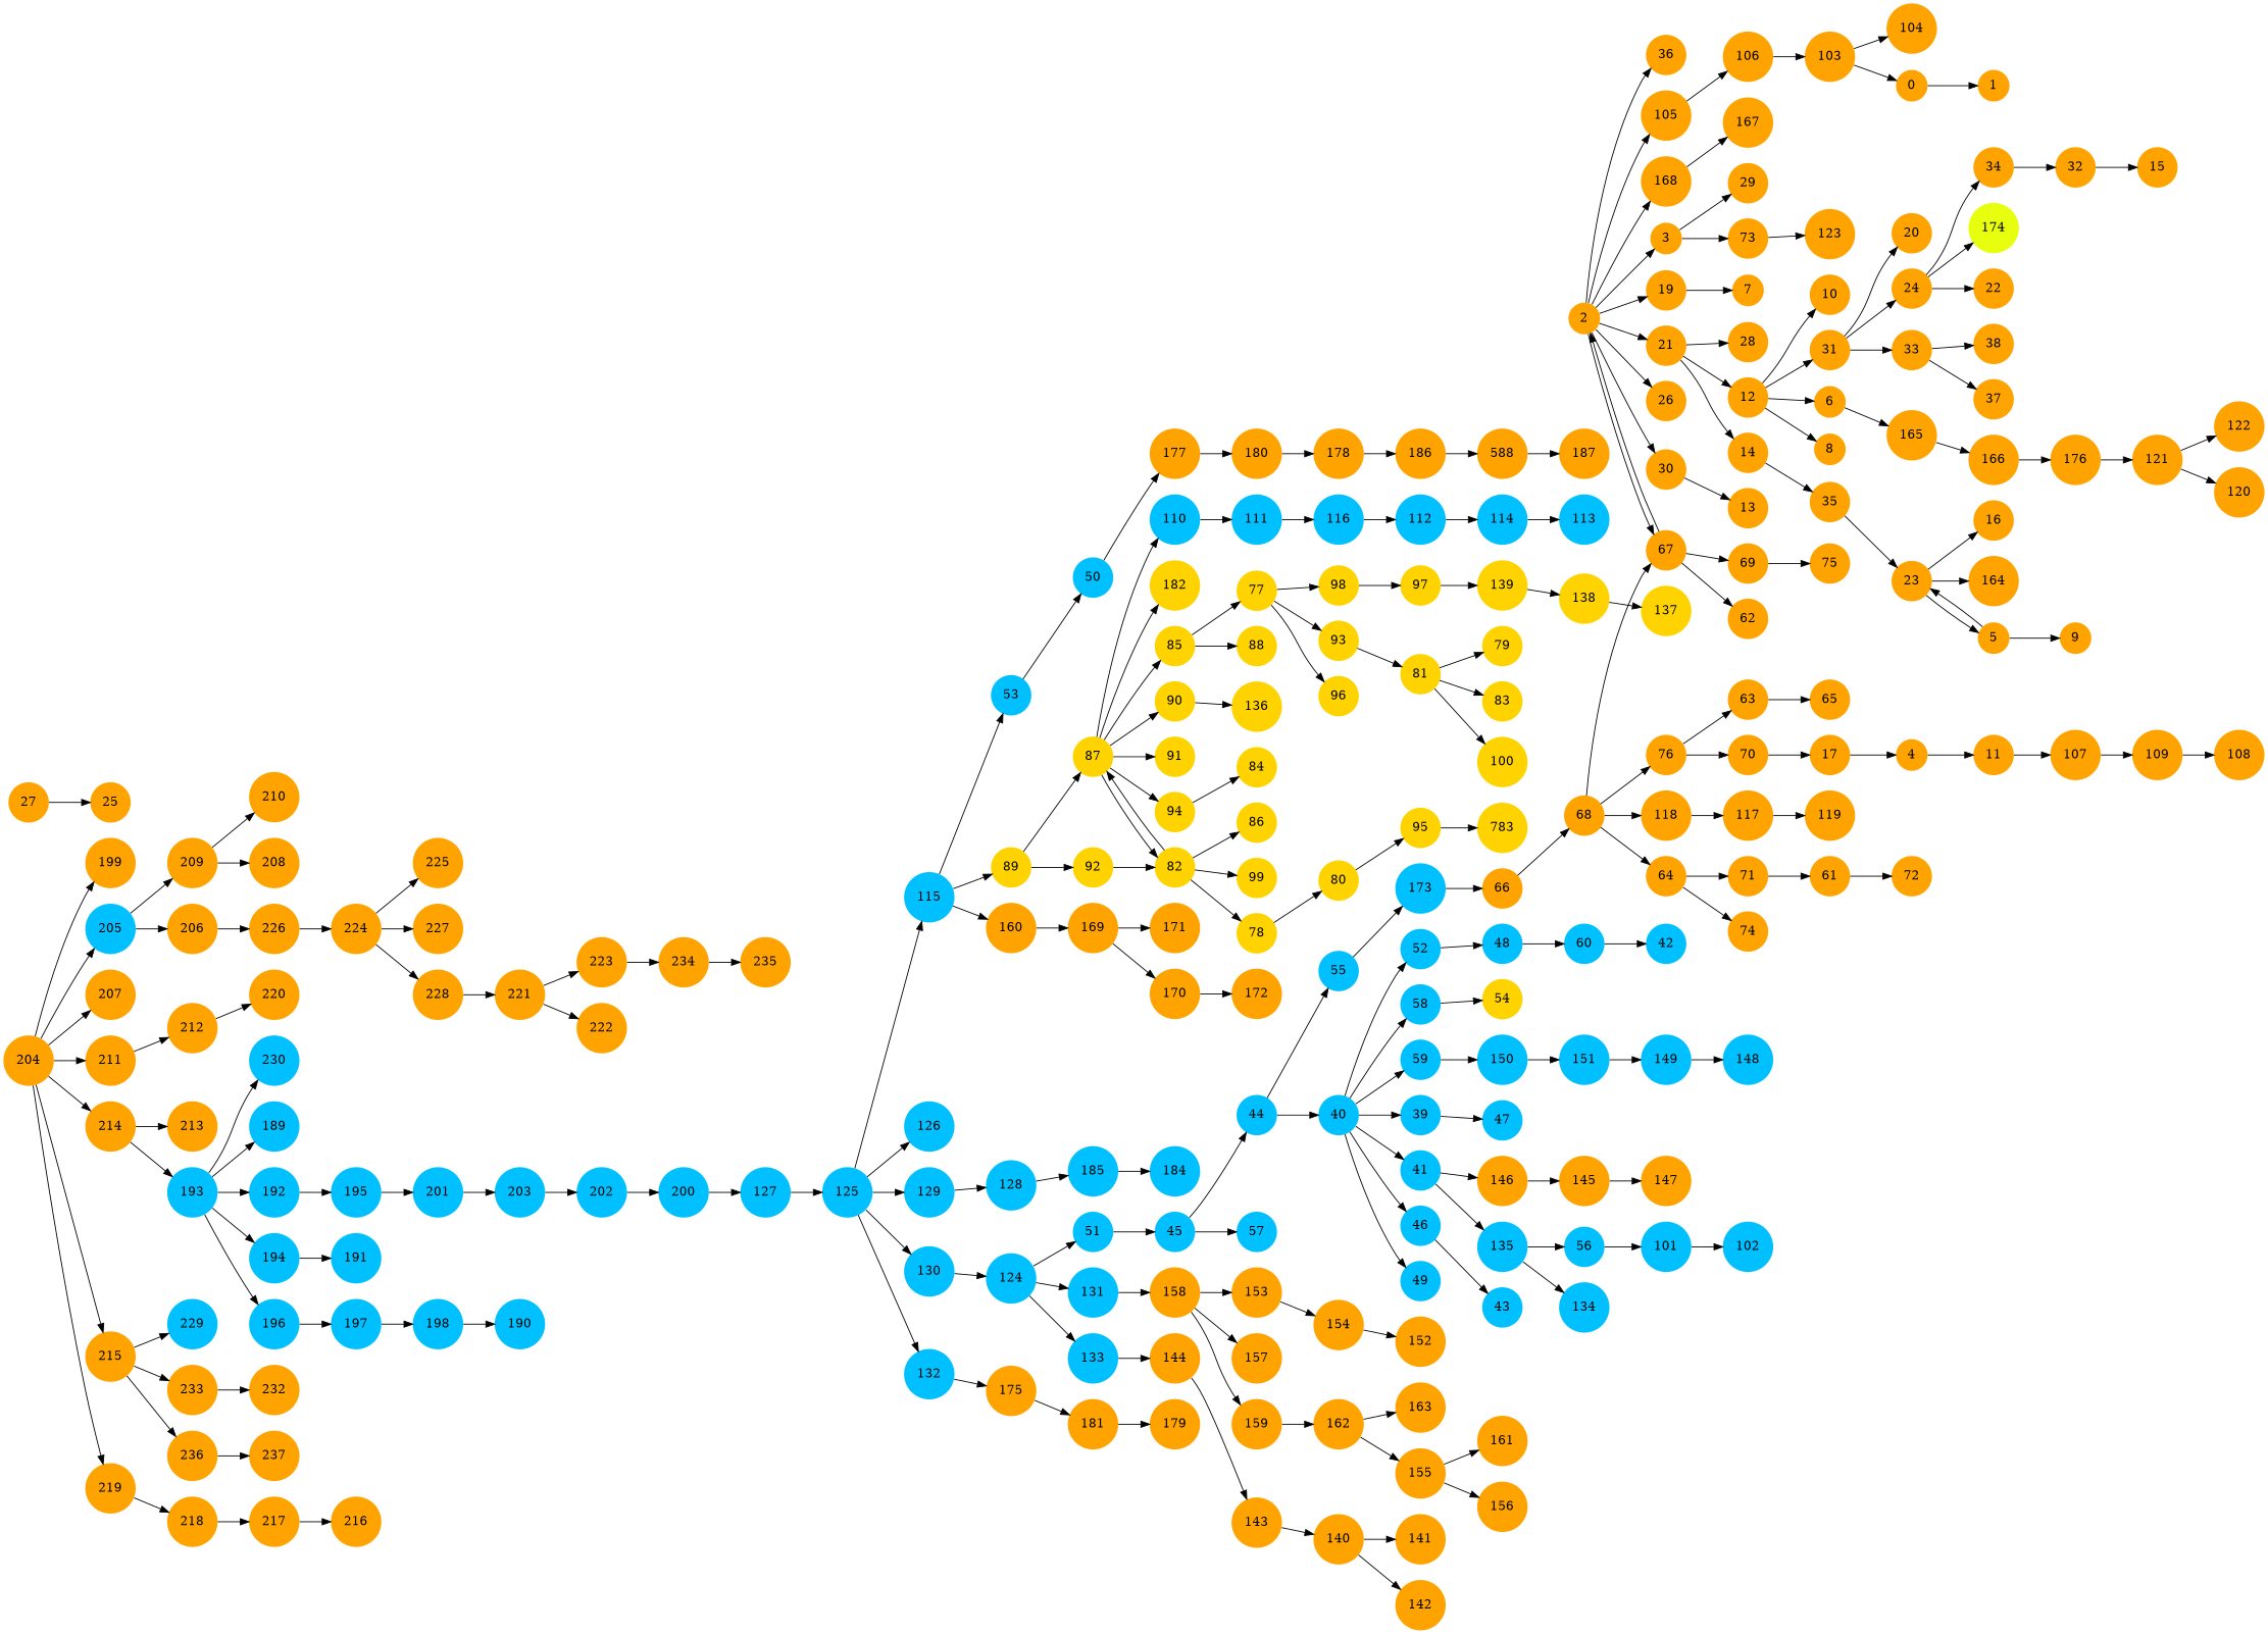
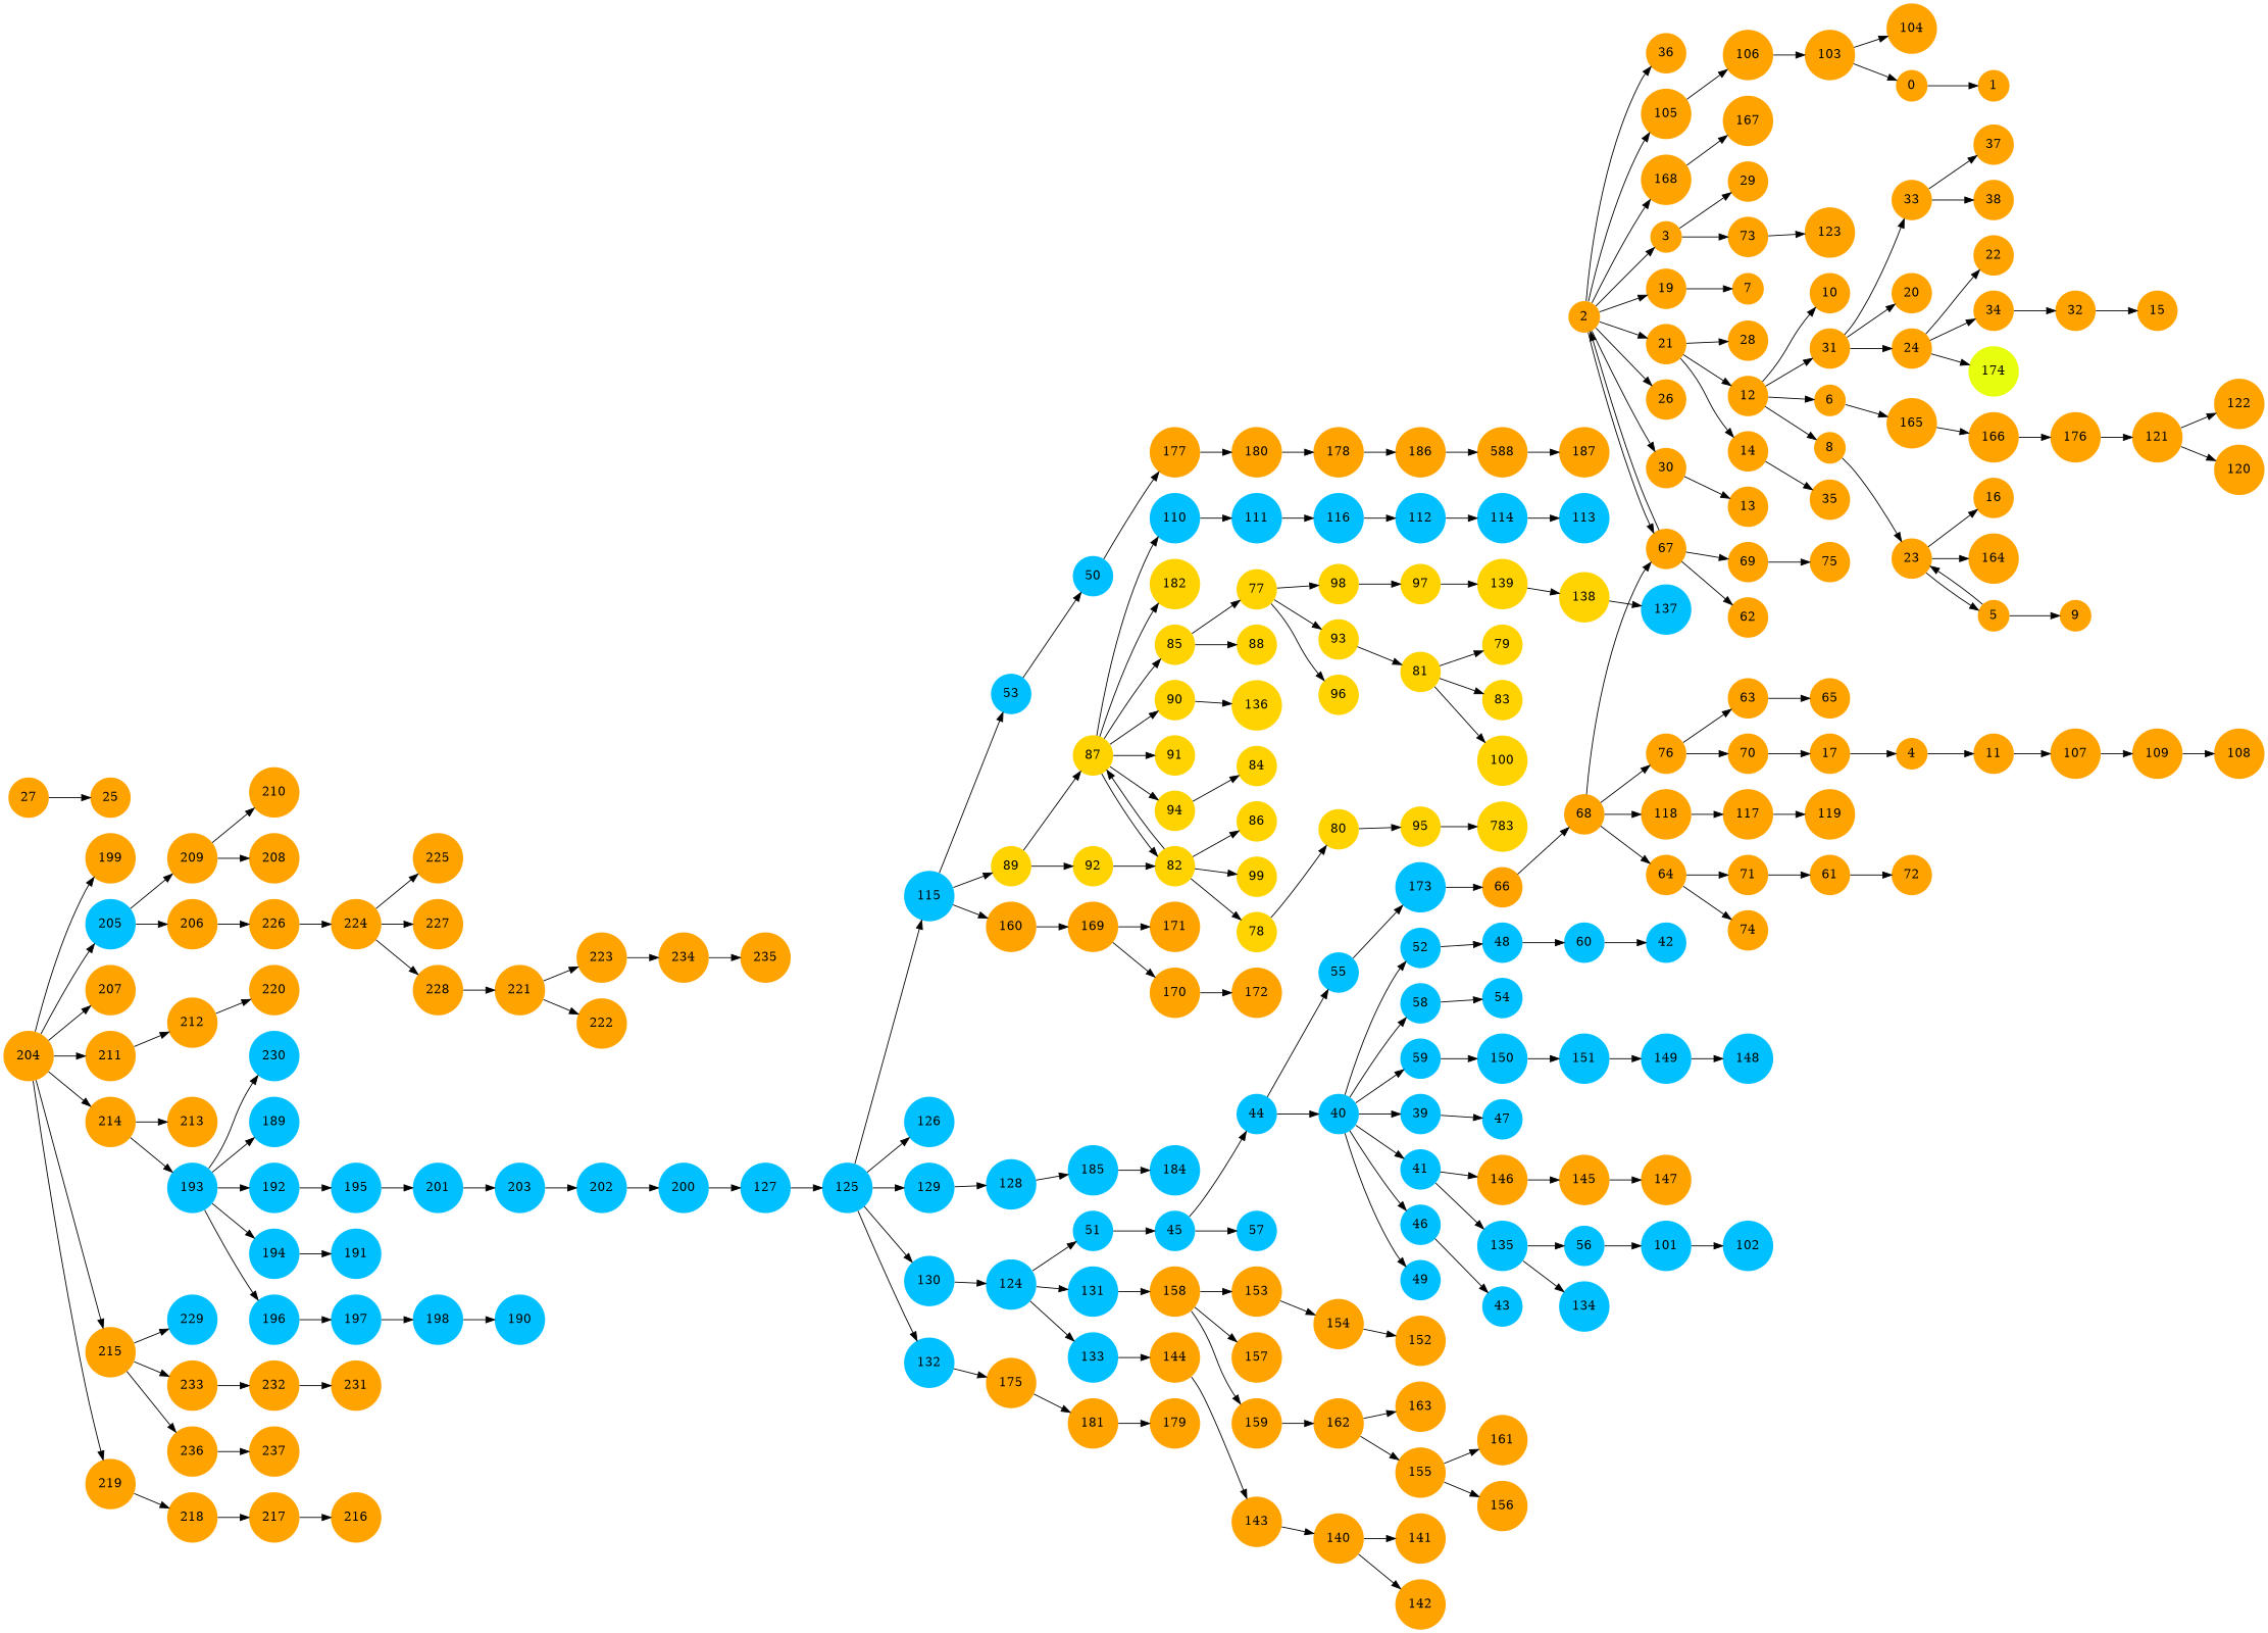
  digraph {
    rankdir=LR
    node [fillcolor="#ffa300" penwidth=0 shape=circle style=filled]
    0
    1
    2
    3
    19
    21
    26
    30
    36
    67
    105
    168
    29
    73
    7
    12
    14
    28
    13
    62
    69
    106
    167
    123
    4
    11
    107
    5
    9
    23
    16
    164
    6
    165
    166
    8
    109
    10
    31
    20
    24
    33
    35
    17
    27
    25
    22
    34
    174 [fillcolor="#e7ff0f"]
    32
    37
    38
    15
    39 [fillcolor="#00c0ff"]
    47 [fillcolor="#00c0ff"]
    40 [fillcolor="#00c0ff"]
    41 [fillcolor="#00c0ff"]
    46 [fillcolor="#00c0ff"]
    49 [fillcolor="#00c0ff"]
    52 [fillcolor="#00c0ff"]
    58 [fillcolor="#00c0ff"]
    59 [fillcolor="#00c0ff"]
    135 [fillcolor="#00c0ff"]
    146
    43 [fillcolor="#00c0ff"]
    48 [fillcolor="#00c0ff"]
-   54 [fillcolor="#ffd300"]
+   54 [fillcolor="#00c0ff"]
    150 [fillcolor="#00c0ff"]
    56 [fillcolor="#00c0ff"]
    134 [fillcolor="#00c0ff"]
    145
    42 [fillcolor="#00c0ff"]
    44 [fillcolor="#00c0ff"]
    55 [fillcolor="#00c0ff"]
    173 [fillcolor="#00c0ff"]
    45 [fillcolor="#00c0ff"]
    57 [fillcolor="#00c0ff"]
    60 [fillcolor="#00c0ff"]
    50 [fillcolor="#00c0ff"]
    177
    180
    51 [fillcolor="#00c0ff"]
    53 [fillcolor="#00c0ff"]
    66
    101 [fillcolor="#00c0ff"]
    102 [fillcolor="#00c0ff"]
    151 [fillcolor="#00c0ff"]
    61
    72
    63
    65
    64
    71
    74
    68
    76
    118
    75
    70
    117
    77 [fillcolor="#ffd300"]
    93 [fillcolor="#ffd300"]
    96 [fillcolor="#ffd300"]
    98 [fillcolor="#ffd300"]
    81 [fillcolor="#ffd300"]
    97 [fillcolor="#ffd300"]
    78 [fillcolor="#ffd300"]
    80 [fillcolor="#ffd300"]
    95 [fillcolor="#ffd300"]
    79 [fillcolor="#ffd300"]
    n111 [fillcolor="#ffd300" label=783]
    83 [fillcolor="#ffd300"]
    100 [fillcolor="#ffd300"]
    82 [fillcolor="#ffd300"]
    86 [fillcolor="#ffd300"]
    87 [fillcolor="#ffd300"]
    99 [fillcolor="#ffd300"]
    85 [fillcolor="#ffd300"]
    90 [fillcolor="#ffd300"]
    91 [fillcolor="#ffd300"]
    94 [fillcolor="#ffd300"]
    110 [fillcolor="#00c0ff"]
    182 [fillcolor="#ffd300"]
    84 [fillcolor="#ffd300"]
    88 [fillcolor="#ffd300"]
    136 [fillcolor="#ffd300"]
    111 [fillcolor="#00c0ff"]
    89 [fillcolor="#ffd300"]
    92 [fillcolor="#ffd300"]
    139 [fillcolor="#ffd300"]
    138 [fillcolor="#ffd300"]
    103
    104
    108
    116 [fillcolor="#00c0ff"]
    112 [fillcolor="#00c0ff"]
    114 [fillcolor="#00c0ff"]
    113 [fillcolor="#00c0ff"]
    115 [fillcolor="#00c0ff"]
    160
    169
    119
    121
    120
    122
    124 [fillcolor="#00c0ff"]
    131 [fillcolor="#00c0ff"]
    133 [fillcolor="#00c0ff"]
    158
    144
    125 [fillcolor="#00c0ff"]
    126 [fillcolor="#00c0ff"]
    129 [fillcolor="#00c0ff"]
    130 [fillcolor="#00c0ff"]
    132 [fillcolor="#00c0ff"]
    128 [fillcolor="#00c0ff"]
    175
    127 [fillcolor="#00c0ff"]
    185 [fillcolor="#00c0ff"]
    184 [fillcolor="#00c0ff"]
    153
    157
    159
    181
    143
-   137 [fillcolor="#ffd300"]
+   137 [fillcolor="#00c0ff"]
    140
    141
    142
    147
    148 [fillcolor="#00c0ff"]
    149 [fillcolor="#00c0ff"]
    154
    152
    155
    156
    161
    162
    163
    170
    171
    176
    172
    179
    178
    186
    n187 [label=588]
    187
    189 [fillcolor="#00c0ff"]
    190 [fillcolor="#00c0ff"]
    191 [fillcolor="#00c0ff"]
    192 [fillcolor="#00c0ff"]
    195 [fillcolor="#00c0ff"]
    201 [fillcolor="#00c0ff"]
    193 [fillcolor="#00c0ff"]
    194 [fillcolor="#00c0ff"]
    196 [fillcolor="#00c0ff"]
    230 [fillcolor="#00c0ff"]
    197 [fillcolor="#00c0ff"]
    203 [fillcolor="#00c0ff"]
    198 [fillcolor="#00c0ff"]
    200 [fillcolor="#00c0ff"]
    202 [fillcolor="#00c0ff"]
    204
    199
    205 [fillcolor="#00c0ff"]
    207
    211
    214
    215
    219
    206
    209
    212
    213
    229 [fillcolor="#00c0ff"]
    233
    236
    218
    226
    208
    210
    224
    220
    232
    237
    217
    216
    221
    222
    223
    234
    235
    225
    227
    228
+   231
    0 -> 1
    2 -> 3
    2 -> 19
    2 -> 21
    2 -> 26
    2 -> 30
    2 -> 36
    2 -> 67
    2 -> 105
    2 -> 168
    3 -> 29
    3 -> 73
    19 -> 7
    21 -> 12
    21 -> 14
    21 -> 28
    30 -> 13
    67 -> 2
    67 -> 62
    67 -> 69
    105 -> 106
    168 -> 167
    73 -> 123
    12 -> 6
    12 -> 8
    12 -> 10
    12 -> 31
    14 -> 35
    69 -> 75
    106 -> 103
    4 -> 11
    11 -> 107
    107 -> 109
    5 -> 9
    5 -> 23
    23 -> 5
    23 -> 16
    23 -> 164
    6 -> 165
    165 -> 166
    166 -> 176
-   35 -> 23
+   8 -> 23
    109 -> 108
    31 -> 20
    31 -> 24
    31 -> 33
    24 -> 22
    24 -> 34
    24 -> 174
    33 -> 37
    33 -> 38
    17 -> 4
    27 -> 25
    34 -> 32
    32 -> 15
    39 -> 47
    40 -> 39
    40 -> 41
    40 -> 46
    40 -> 49
    40 -> 52
    40 -> 58
    40 -> 59
    41 -> 135
    41 -> 146
    46 -> 43
    52 -> 48
    58 -> 54
    59 -> 150
    135 -> 56
    135 -> 134
    146 -> 145
    48 -> 60
    150 -> 151
    56 -> 101
    145 -> 147
    44 -> 40
    44 -> 55
    55 -> 173
    173 -> 66
    45 -> 44
    45 -> 57
    60 -> 42
    50 -> 177
    177 -> 180
    180 -> 178
    51 -> 45
    53 -> 50
    66 -> 68
    101 -> 102
    151 -> 149
    61 -> 72
    63 -> 65
    64 -> 71
    64 -> 74
    71 -> 61
    68 -> 67
    68 -> 64
    68 -> 76
    68 -> 118
    76 -> 63
    76 -> 70
    118 -> 117
    70 -> 17
    117 -> 119
    77 -> 93
    77 -> 96
    77 -> 98
    93 -> 81
    98 -> 97
    81 -> 79
    81 -> 83
    81 -> 100
    97 -> 139
    78 -> 80
    80 -> 95
    95 -> n111
    82 -> 78
    82 -> 86
    82 -> 87
    82 -> 99
    87 -> 82
    87 -> 85
    87 -> 90
    87 -> 91
    87 -> 94
    87 -> 110
    87 -> 182
    85 -> 77
    85 -> 88
    90 -> 136
    94 -> 84
    110 -> 111
    111 -> 116
    89 -> 87
    89 -> 92
    92 -> 82
    139 -> 138
    138 -> 137
    103 -> 0
    103 -> 104
    116 -> 112
    112 -> 114
    114 -> 113
    115 -> 53
    115 -> 89
    115 -> 160
    160 -> 169
    169 -> 170
    169 -> 171
    121 -> 120
    121 -> 122
    124 -> 51
    124 -> 131
    124 -> 133
    131 -> 158
    133 -> 144
    158 -> 153
    158 -> 157
    158 -> 159
    144 -> 143
    125 -> 115
    125 -> 126
    125 -> 129
    125 -> 130
    125 -> 132
    129 -> 128
    130 -> 124
    132 -> 175
    128 -> 185
    175 -> 181
    127 -> 125
    185 -> 184
    153 -> 154
    159 -> 162
    181 -> 179
    143 -> 140
    140 -> 141
    140 -> 142
    149 -> 148
    154 -> 152
    155 -> 156
    155 -> 161
    162 -> 155
    162 -> 163
    170 -> 172
    176 -> 121
    178 -> 186
    186 -> n187
    n187 -> 187
    192 -> 195
    195 -> 201
    201 -> 203
    193 -> 189
    193 -> 192
    193 -> 194
    193 -> 196
    193 -> 230
    194 -> 191
    196 -> 197
    197 -> 198
    203 -> 202
    198 -> 190
    200 -> 127
    202 -> 200
    204 -> 199
    204 -> 205
    204 -> 207
    204 -> 211
    204 -> 214
    204 -> 215
    204 -> 219
    205 -> 206
    205 -> 209
    211 -> 212
    214 -> 193
    214 -> 213
    215 -> 229
    215 -> 233
    215 -> 236
    219 -> 218
    206 -> 226
    209 -> 208
    209 -> 210
    212 -> 220
    233 -> 232
    236 -> 237
    218 -> 217
    226 -> 224
    224 -> 225
    224 -> 227
    224 -> 228
+   232 -> 231
    217 -> 216
    221 -> 222
    221 -> 223
    223 -> 234
    234 -> 235
    228 -> 221
  }
